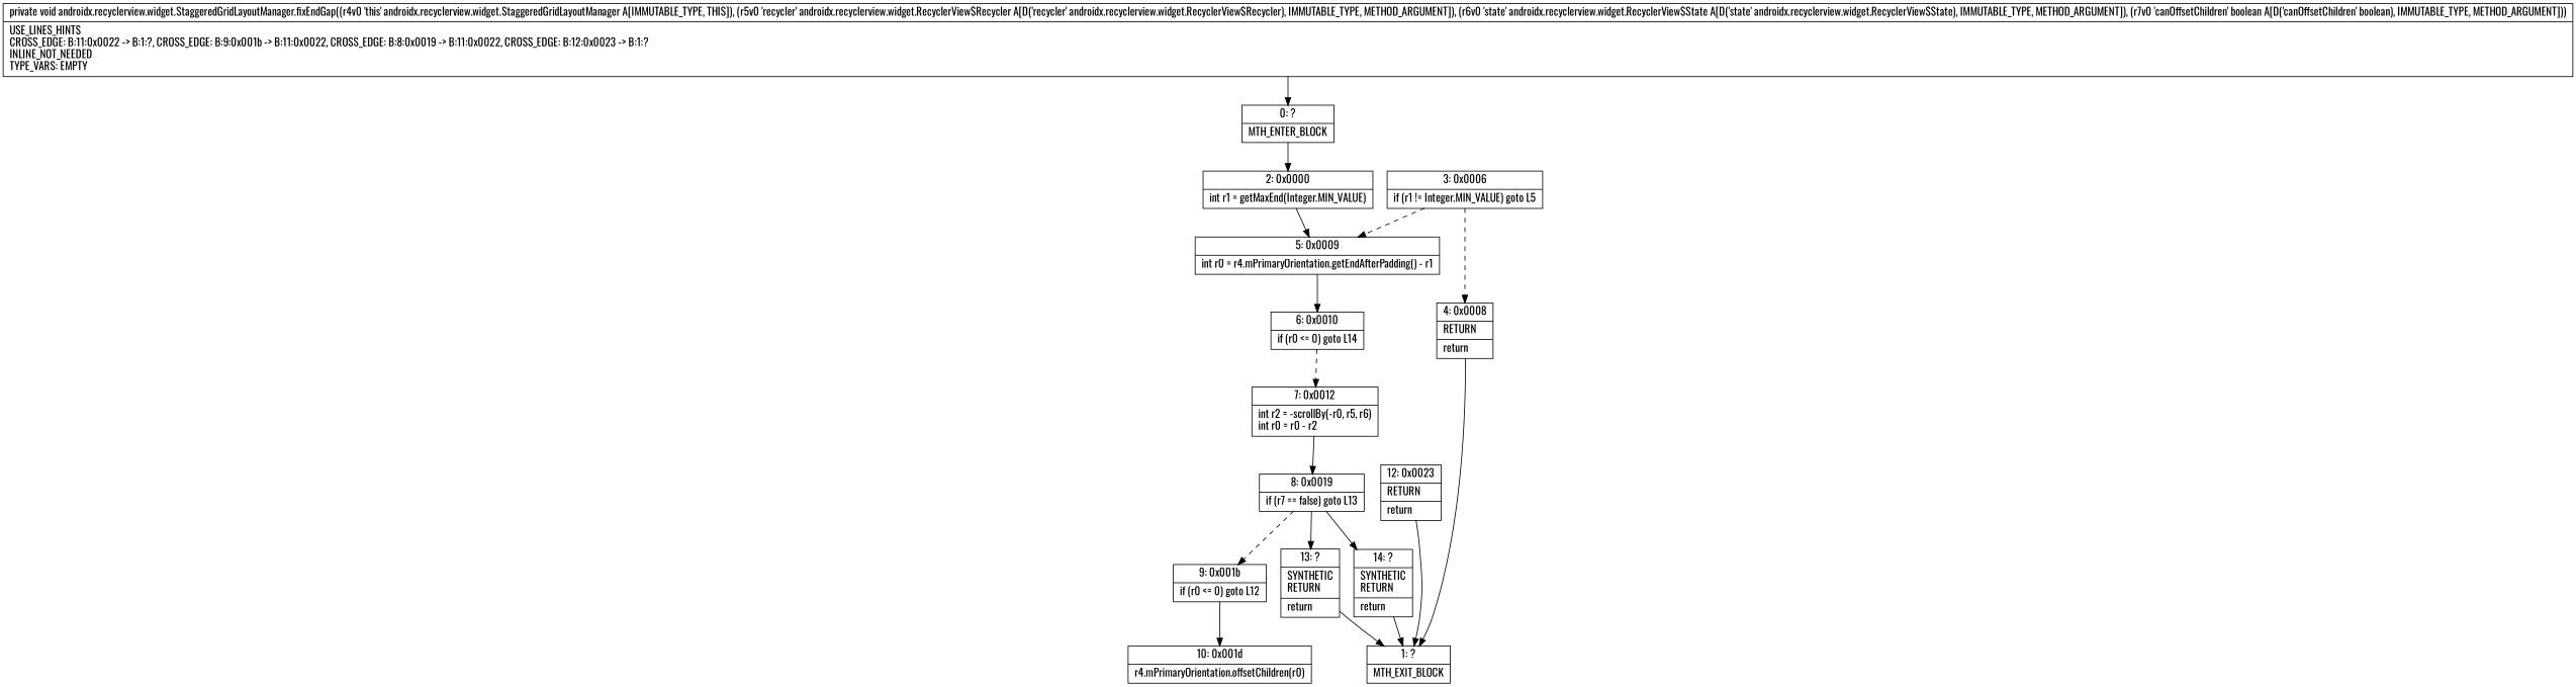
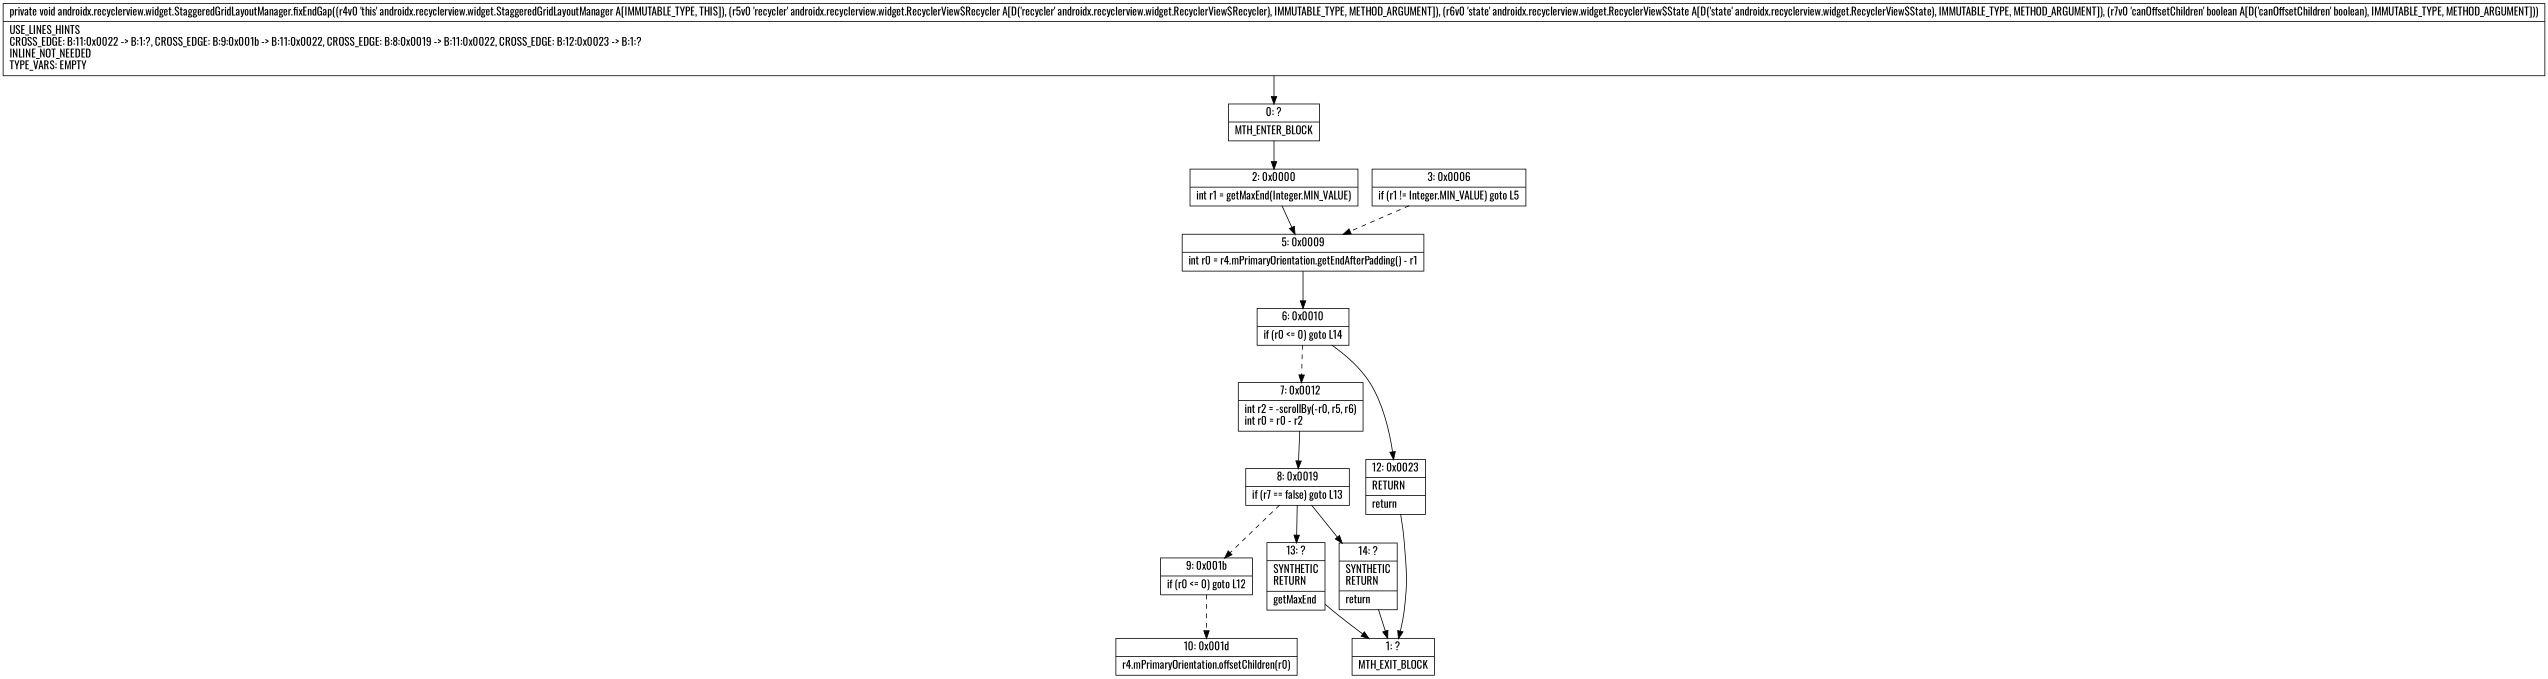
  digraph {
    fontname=Oswald
    node [fontname=Oswald shape=record]
    edge [fontname=Oswald]
    n1 [label="{0\:\ ?|MTH_ENTER_BLOCK\l}"]
    n2 [label="{2\:\ 0x0000|int r1 = getMaxEnd(Integer.MIN_VALUE)\l}"]
    n3 [label="{5\:\ 0x0009|int r0 = r4.mPrimaryOrientation.getEndAfterPadding() \- r1\l}"]
    n4 [label="{3\:\ 0x0006|if (r1 != Integer.MIN_VALUE) goto L5\l}"]
-   n5 [label="{4\:\ 0x0008|RETURN\l|return\l}"]
    n6 [label="{1\:\ ?|MTH_EXIT_BLOCK\l}"]
    n7 [label="{6\:\ 0x0010|if (r0 \<= 0) goto L14\l}"]
    n8 [label="{7\:\ 0x0012|int r2 = \-scrollBy(\-r0, r5, r6)\lint r0 = r0 \- r2\l}"]
    n9 [label="{12\:\ 0x0023|RETURN\l|return\l}"]
    n10 [label="{8\:\ 0x0019|if (r7 == false) goto L13\l}"]
    n11 [label="{9\:\ 0x001b|if (r0 \<= 0) goto L12\l}"]
-   n12 [label="{13\:\ ?|SYNTHETIC\lRETURN\l|return\l}"]
+   n12 [label="{13\:\ ?|SYNTHETIC\lRETURN\l|getMaxEnd\l}"]
    n13 [label="{14\:\ ?|SYNTHETIC\lRETURN\l|return\l}"]
    n14 [label="{10\:\ 0x001d|r4.mPrimaryOrientation.offsetChildren(r0)\l}"]
    n15 [label="{private void androidx.recyclerview.widget.StaggeredGridLayoutManager.fixEndGap((r4v0 'this' androidx.recyclerview.widget.StaggeredGridLayoutManager A[IMMUTABLE_TYPE, THIS]), (r5v0 'recycler' androidx.recyclerview.widget.RecyclerView$Recycler A[D('recycler' androidx.recyclerview.widget.RecyclerView$Recycler), IMMUTABLE_TYPE, METHOD_ARGUMENT]), (r6v0 'state' androidx.recyclerview.widget.RecyclerView$State A[D('state' androidx.recyclerview.widget.RecyclerView$State), IMMUTABLE_TYPE, METHOD_ARGUMENT]), (r7v0 'canOffsetChildren' boolean A[D('canOffsetChildren' boolean), IMMUTABLE_TYPE, METHOD_ARGUMENT]))  | USE_LINES_HINTS\lCROSS_EDGE: B:11:0x0022 \-\> B:1:?, CROSS_EDGE: B:9:0x001b \-\> B:11:0x0022, CROSS_EDGE: B:8:0x0019 \-\> B:11:0x0022, CROSS_EDGE: B:12:0x0023 \-\> B:1:?\lINLINE_NOT_NEEDED\lTYPE_VARS: EMPTY\l}"]
    n1 -> n2
    n2 -> n3
    n3 -> n7
    n4 -> n3 [style=dashed]
-   n4 -> n5 [style=dashed]
-   n5 -> n6
    n7 -> n8 [style=dashed]
+   n7 -> n9
    n8 -> n10
    n9 -> n6
    n10 -> n11 [style=dashed]
    n10 -> n12
    n10 -> n13
-   n11 -> n14 [style=solid]
+   n11 -> n14 [style=dashed]
    n12 -> n6
    n13 -> n6
    n15 -> n1
  }
